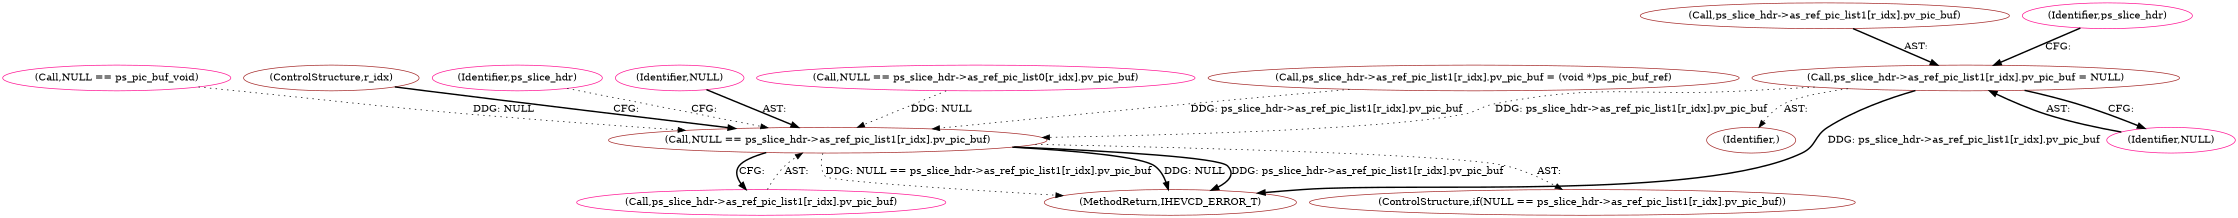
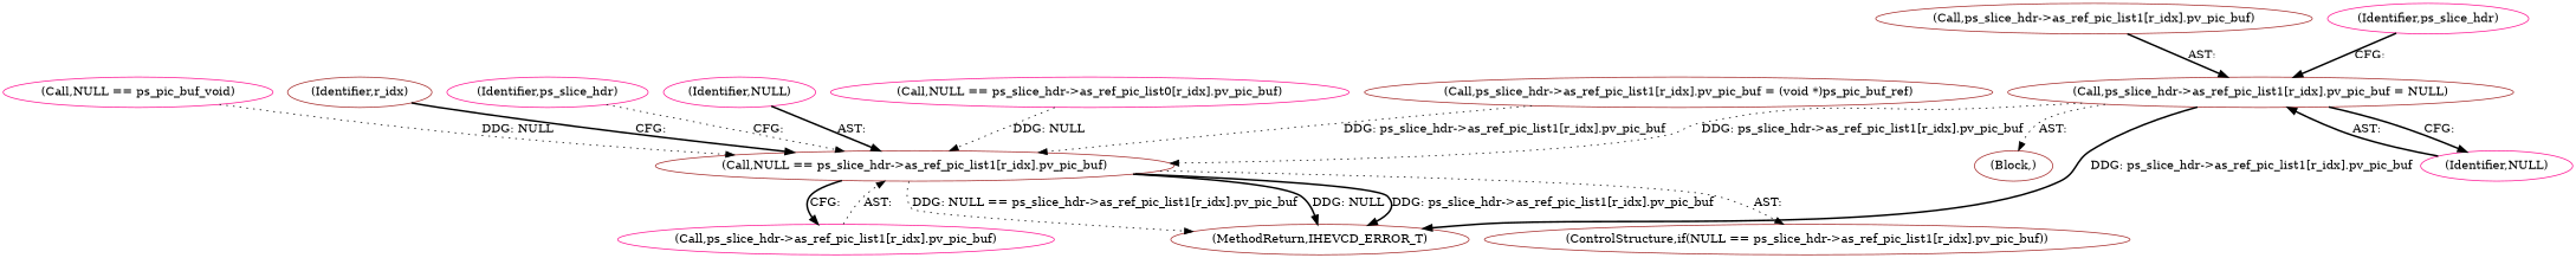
  digraph {
    node [color=brown]
    edge [style=bold]
    n1 [label="(Call,ps_slice_hdr->as_ref_pic_list1[r_idx].pv_pic_buf = NULL)"]
    n2 [label="(Call,NULL == ps_slice_hdr->as_ref_pic_list1[r_idx].pv_pic_buf)"]
-   n3 [label="(Identifier,)"]
+   n3 [label="(Block,)"]
    n4 [label="(MethodReturn,IHEVCD_ERROR_T)"]
    n5 [color=deeppink label="(Identifier,NULL)"]
    n6 [color=deeppink label="(Call,ps_slice_hdr->as_ref_pic_list1[r_idx].pv_pic_buf)"]
    n7 [label="(ControlStructure,if(NULL == ps_slice_hdr->as_ref_pic_list1[r_idx].pv_pic_buf))"]
    n8 [color=deeppink label="(Call,NULL == ps_pic_buf_void)"]
-   n9 [label="(ControlStructure,r_idx)"]
+   n9 [label="(Identifier,r_idx)"]
    n10 [color=deeppink label="(Identifier,ps_slice_hdr)"]
    n11 [color=deeppink label="(Identifier,NULL)"]
    n12 [color=deeppink label="(Call,NULL == ps_slice_hdr->as_ref_pic_list0[r_idx].pv_pic_buf)"]
    n13 [label="(Call,ps_slice_hdr->as_ref_pic_list1[r_idx].pv_pic_buf)"]
    n14 [label="(Call,ps_slice_hdr->as_ref_pic_list1[r_idx].pv_pic_buf = (void *)ps_pic_buf_ref)"]
    n15 [color=deeppink label="(Identifier,ps_slice_hdr)"]
    n1 -> n2 [label="DDG: ps_slice_hdr->as_ref_pic_list1[r_idx].pv_pic_buf" style=dotted]
    n1 -> n3 [label="AST: " style=dotted]
    n1 -> n4 [label="DDG: ps_slice_hdr->as_ref_pic_list1[r_idx].pv_pic_buf"]
    n1 -> n5 [label="CFG: "]
    n2 -> n4 [label="DDG: NULL"]
    n2 -> n4 [label="DDG: ps_slice_hdr->as_ref_pic_list1[r_idx].pv_pic_buf"]
    n2 -> n4 [label="DDG: NULL == ps_slice_hdr->as_ref_pic_list1[r_idx].pv_pic_buf" style=dotted]
    n2 -> n6 [label="CFG: "]
    n2 -> n7 [label="AST: " style=dotted]
    n5 -> n1 [label="AST: "]
    n6 -> n2 [label="AST: " style=dotted]
    n8 -> n2 [label="DDG: NULL" style=dotted]
    n9 -> n2 [label="CFG: "]
    n10 -> n2 [label="CFG: " style=dotted]
    n11 -> n2 [label="AST: "]
    n12 -> n2 [label="DDG: NULL" style=dotted]
    n13 -> n1 [label="AST: "]
    n14 -> n2 [label="DDG: ps_slice_hdr->as_ref_pic_list1[r_idx].pv_pic_buf" style=dotted]
    n15 -> n1 [label="CFG: "]
  }
